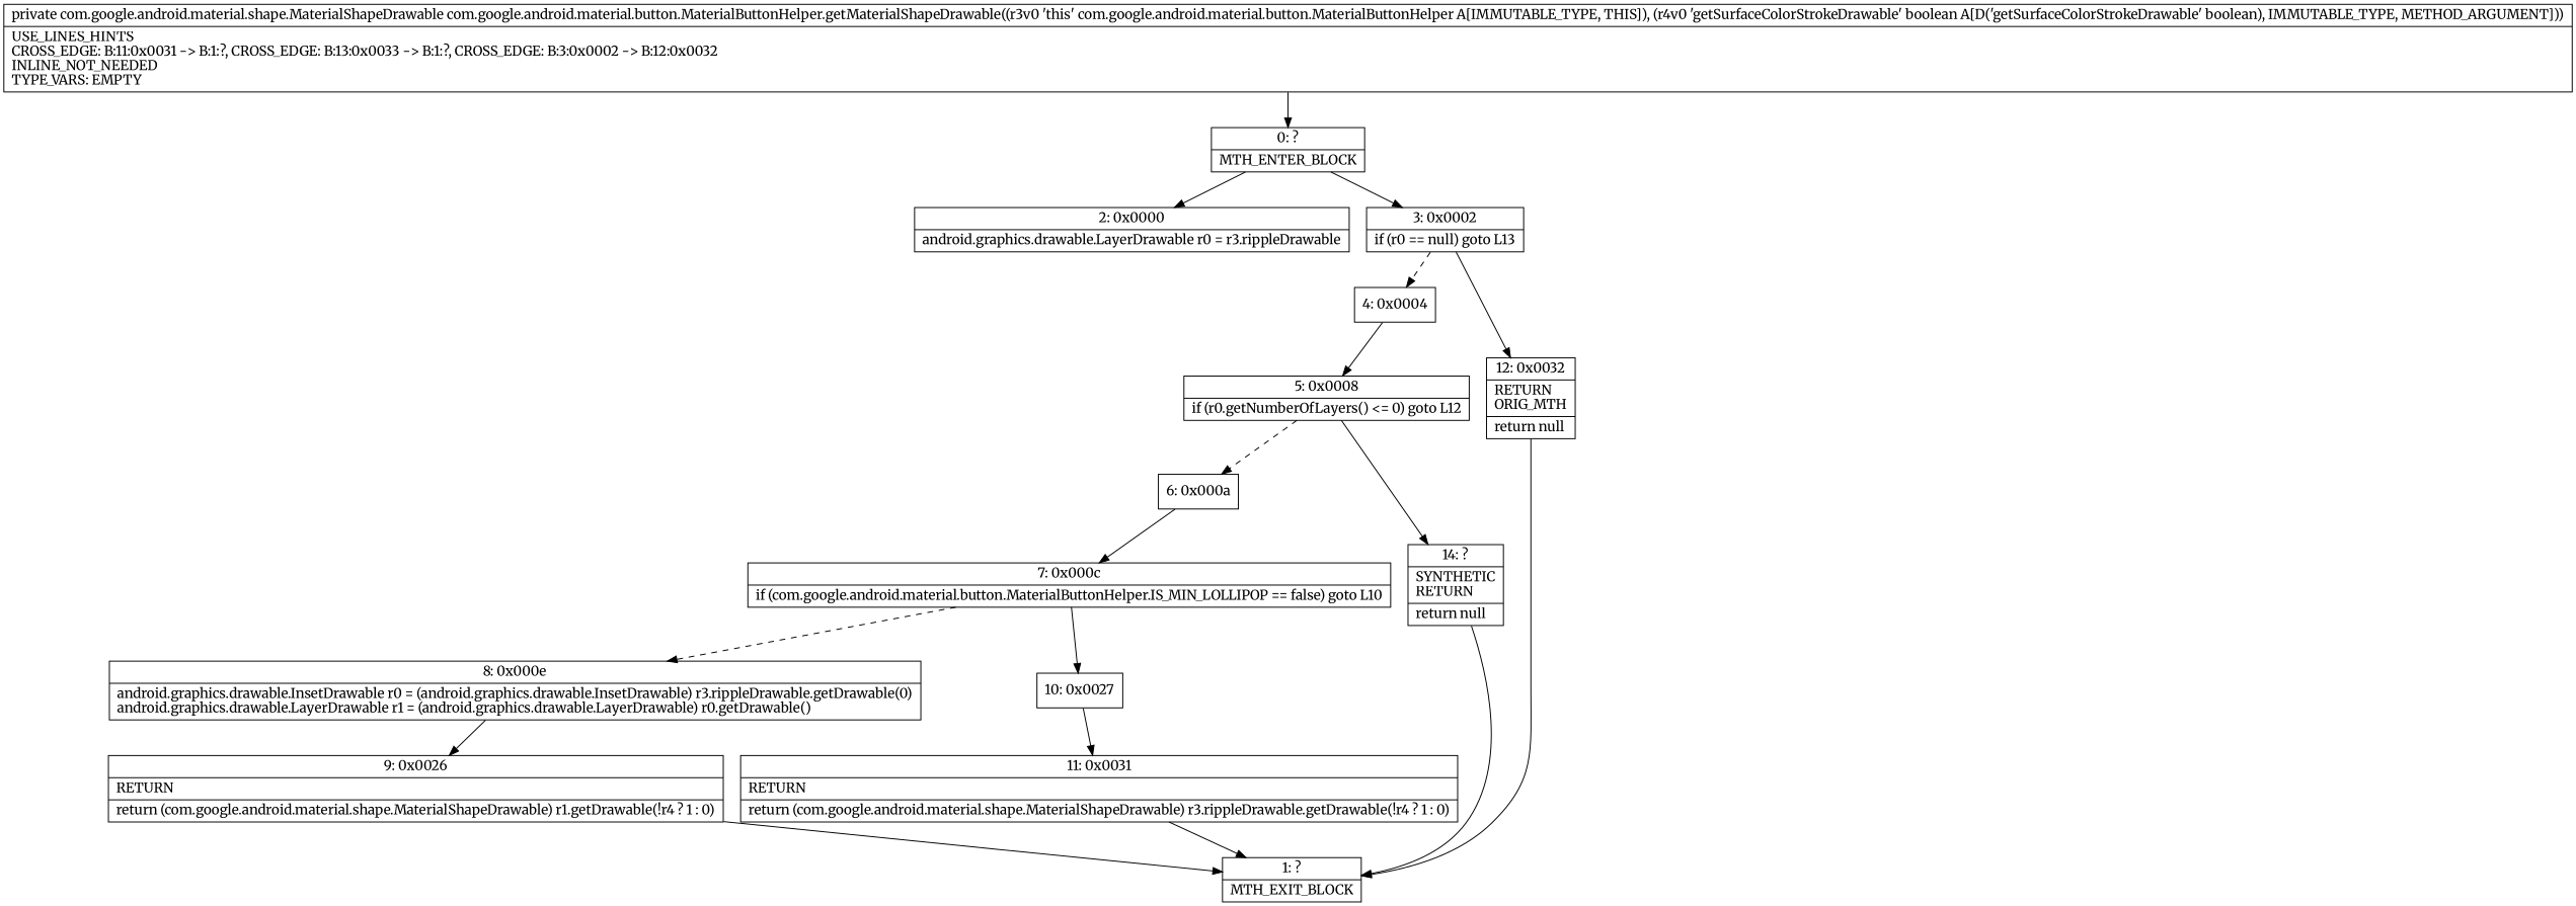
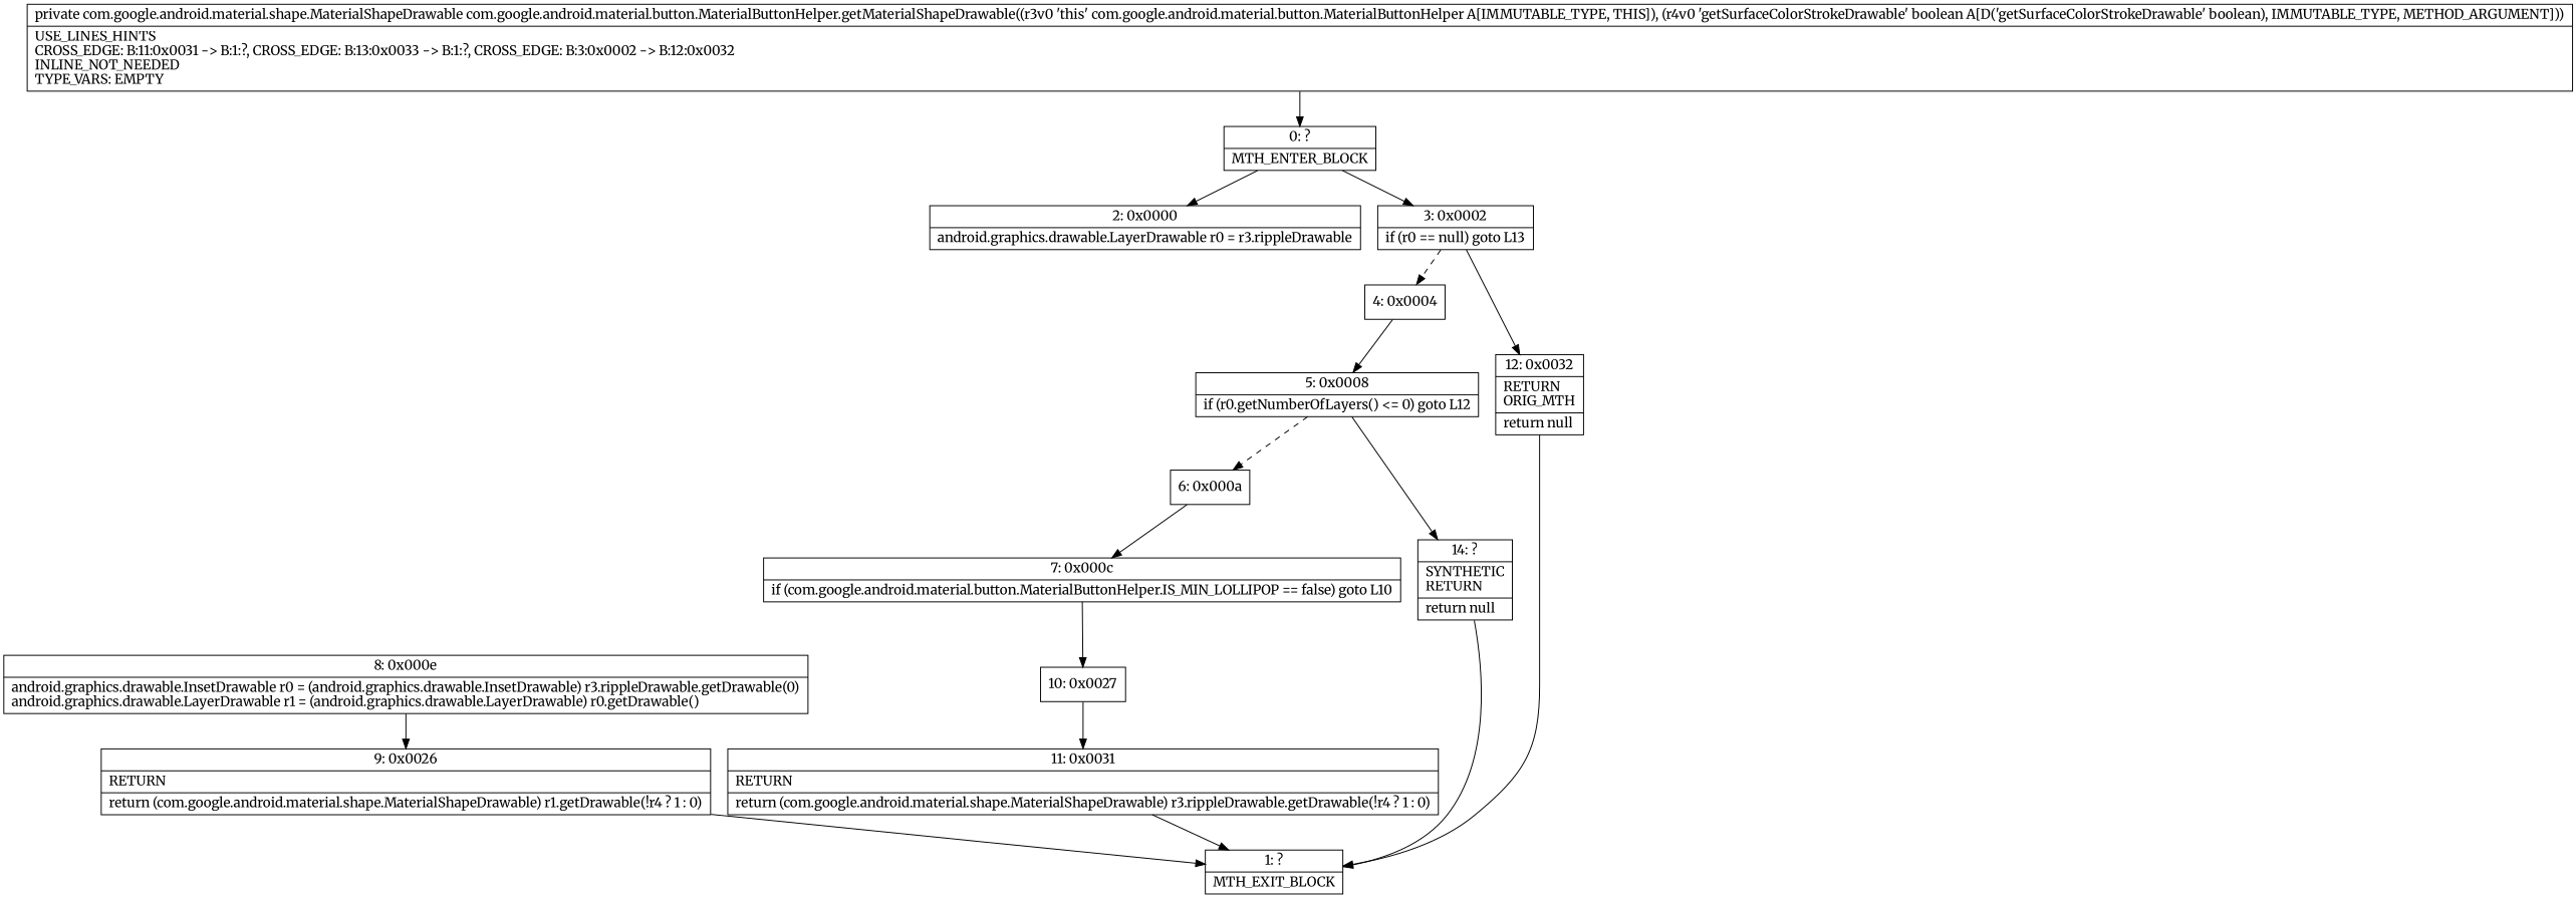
  digraph {
    fontname=Merriweather
    node [fontname=Merriweather shape=record]
    edge [fontname=Merriweather]
    n1 [label="{0\:\ ?|MTH_ENTER_BLOCK\l}"]
    n2 [label="{2\:\ 0x0000|android.graphics.drawable.LayerDrawable r0 = r3.rippleDrawable\l}"]
    n3 [label="{3\:\ 0x0002|if (r0 == null) goto L13\l}"]
    n4 [label="{4\:\ 0x0004}"]
    n5 [label="{12\:\ 0x0032|RETURN\lORIG_MTH\l|return null\l}"]
    n6 [label="{5\:\ 0x0008|if (r0.getNumberOfLayers() \<= 0) goto L12\l}"]
    n7 [label="{1\:\ ?|MTH_EXIT_BLOCK\l}"]
    n8 [label="{6\:\ 0x000a}"]
    n9 [label="{14\:\ ?|SYNTHETIC\lRETURN\l|return null\l}"]
    n10 [label="{7\:\ 0x000c|if (com.google.android.material.button.MaterialButtonHelper.IS_MIN_LOLLIPOP == false) goto L10\l}"]
    n11 [label="{8\:\ 0x000e|android.graphics.drawable.InsetDrawable r0 = (android.graphics.drawable.InsetDrawable) r3.rippleDrawable.getDrawable(0)\landroid.graphics.drawable.LayerDrawable r1 = (android.graphics.drawable.LayerDrawable) r0.getDrawable()\l}"]
    n12 [label="{10\:\ 0x0027}"]
    n13 [label="{9\:\ 0x0026|RETURN\l|return (com.google.android.material.shape.MaterialShapeDrawable) r1.getDrawable(!r4 ? 1 : 0)\l}"]
    n14 [label="{11\:\ 0x0031|RETURN\l|return (com.google.android.material.shape.MaterialShapeDrawable) r3.rippleDrawable.getDrawable(!r4 ? 1 : 0)\l}"]
    n15 [label="{private com.google.android.material.shape.MaterialShapeDrawable com.google.android.material.button.MaterialButtonHelper.getMaterialShapeDrawable((r3v0 'this' com.google.android.material.button.MaterialButtonHelper A[IMMUTABLE_TYPE, THIS]), (r4v0 'getSurfaceColorStrokeDrawable' boolean A[D('getSurfaceColorStrokeDrawable' boolean), IMMUTABLE_TYPE, METHOD_ARGUMENT]))  | USE_LINES_HINTS\lCROSS_EDGE: B:11:0x0031 \-\> B:1:?, CROSS_EDGE: B:13:0x0033 \-\> B:1:?, CROSS_EDGE: B:3:0x0002 \-\> B:12:0x0032\lINLINE_NOT_NEEDED\lTYPE_VARS: EMPTY\l}"]
    n1 -> n2
    n1 -> n3
    n3 -> n4 [style=dashed]
    n3 -> n5
    n4 -> n6
    n5 -> n7
    n6 -> n8 [style=dashed]
    n6 -> n9
    n8 -> n10
    n9 -> n7
-   n10 -> n11 [style=dashed]
    n10 -> n12
    n11 -> n13
    n12 -> n14
    n13 -> n7
    n14 -> n7
    n15 -> n1
  }
